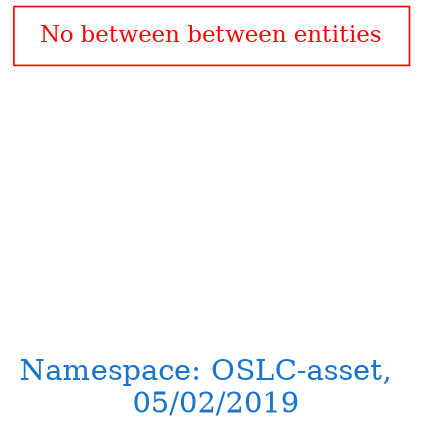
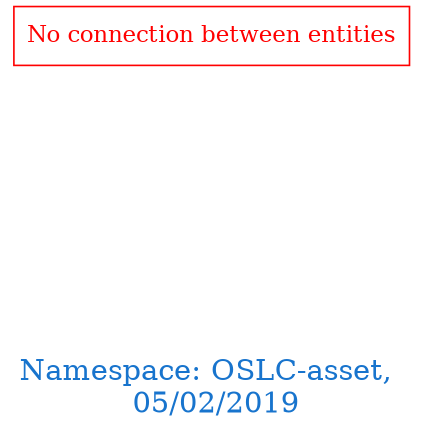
  digraph {
    fontcolor=dodgerblue3
    fontsize=18
    label="\n\n\nNamespace: OSLC-asset, \n 05/02/2019"
    rankdir=LR
-   "No connection between entities" [color=red fontcolor=red shape=polygon label="No between between entities"]
+   "No connection between entities" [color=red fontcolor=red shape=polygon]
  }
